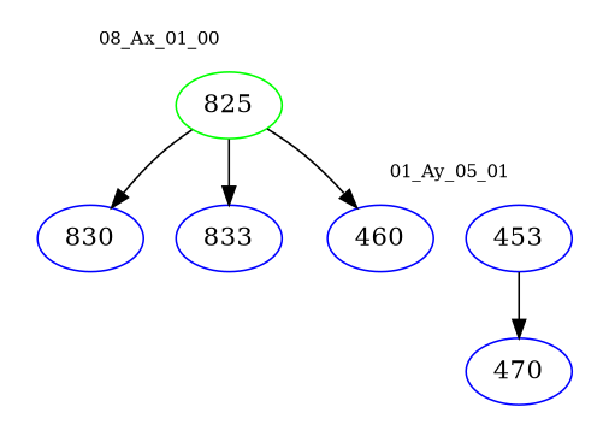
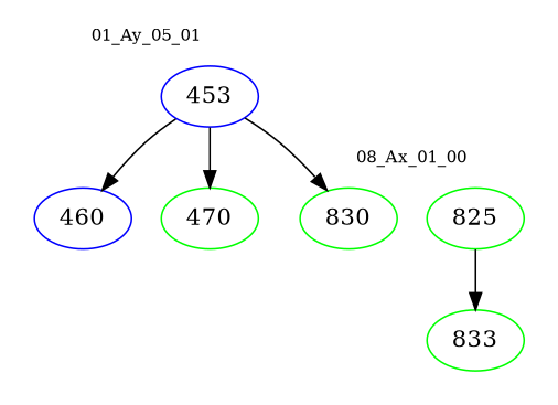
  digraph {
    node [color=green]
    edge [color=black]
    n1 [label=825]
-   n2 [color=blue label=830]
-   n3 [color=blue label=833]
+   n2 [label=830]
+   n3 [label=833]
    n4 [color=blue label=453]
    n5 [color=blue label=460]
-   n6 [color=blue label=470]
+   n6 [label=470]
    subgraph cluster_1 {
      color=white
      fontsize=10
      label="08_Ax_01_00"
      n1
      n2
      n3
    }
    subgraph cluster_2 {
      color=white
      fontsize=10
      label="01_Ay_05_01"
      n4
      n5
      n6
    }
-   n1 -> n2
+   n4 -> n2
    n1 -> n3
-   n1 -> n5
+   n4 -> n5
    n4 -> n6
  }
